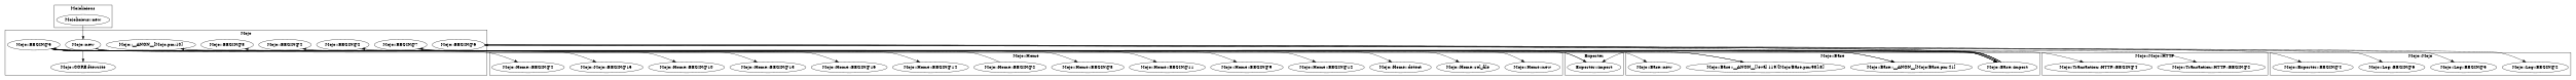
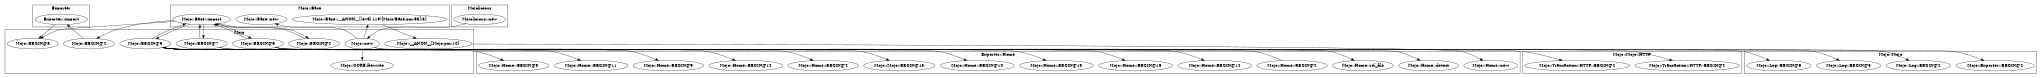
  digraph {
    n1 [label="Mojo::Mojo::BEGIN@15"]
    "Mojo::Home::detect"
    "Mojo::Home::new"
    "Mojo::Home::BEGIN@9"
    "Mojo::Home::BEGIN@11"
    "Mojo::Home::BEGIN@8"
    "Mojo::Home::BEGIN@2"
    "Mojo::Home::BEGIN@14"
    "Mojo::Home::BEGIN@16"
    "Mojo::Home::BEGIN@13"
    "Mojo::Home::BEGIN@10"
    "Mojo::Home::rel_file"
    "Mojo::Home::BEGIN@12"
    "Mojo::Home::BEGIN@4"
    "Exporter::import"
-   "Mojo::Base::__ANON__[Mojo/Base.pm:41]"
    "Mojo::Base::__ANON__[(eval 119)[Mojo/Base.pm:98]:8]"
    "Mojo::Base::new"
    "Mojo::Base::import"
    "Mojo::Transaction::HTTP::BEGIN@2"
    "Mojo::Transaction::HTTP::BEGIN@4"
    "Mojo::Log::BEGIN@6"
    n23 [label="Mojo::Exporter::BEGIN@4"]
    "Mojo::Log::BEGIN@2"
    "Mojo::Log::BEGIN@5"
    "Mojo::BEGIN@5"
    "Mojo::CORE:ftewrite"
    "Mojo::BEGIN@8"
    "Mojo::BEGIN@4"
    "Mojo::BEGIN@7"
    "Mojo::__ANON__[Mojo.pm:10]"
    "Mojo::new"
    "Mojo::BEGIN@2"
    "Mojo::BEGIN@6"
    "Mojolicious::new"
    subgraph cluster_1 {
-     label="Mojo::Home"
+     label="Exporter::Home"
      n1
      "Mojo::Home::detect"
      "Mojo::Home::new"
      "Mojo::Home::BEGIN@9"
      "Mojo::Home::BEGIN@11"
      "Mojo::Home::BEGIN@8"
      "Mojo::Home::BEGIN@2"
      "Mojo::Home::BEGIN@14"
      "Mojo::Home::BEGIN@16"
      "Mojo::Home::BEGIN@13"
      "Mojo::Home::BEGIN@10"
      "Mojo::Home::rel_file"
      "Mojo::Home::BEGIN@12"
      "Mojo::Home::BEGIN@4"
    }
    subgraph cluster_2 {
      label=Exporter
      "Exporter::import"
    }
    subgraph cluster_3 {
      label="Mojo::Base"
-     "Mojo::Base::__ANON__[Mojo/Base.pm:41]"
      "Mojo::Base::__ANON__[(eval 119)[Mojo/Base.pm:98]:8]"
      "Mojo::Base::new"
      "Mojo::Base::import"
    }
    subgraph cluster_4 {
      label="Mojo::Mojo::HTTP"
      "Mojo::Transaction::HTTP::BEGIN@2"
      "Mojo::Transaction::HTTP::BEGIN@4"
    }
    subgraph cluster_5 {
      label="Mojo::Mojo"
      "Mojo::Log::BEGIN@6"
      n23
      "Mojo::Log::BEGIN@2"
      "Mojo::Log::BEGIN@5"
    }
    subgraph cluster_6 {
      label=Mojo
      "Mojo::BEGIN@5"
      "Mojo::CORE:ftewrite"
      "Mojo::BEGIN@8"
      "Mojo::BEGIN@4"
      "Mojo::BEGIN@7"
      "Mojo::__ANON__[Mojo.pm:10]"
      "Mojo::new"
      "Mojo::BEGIN@2"
      "Mojo::BEGIN@6"
    }
    subgraph cluster_7 {
      label=Mojolicious
      "Mojolicious::new"
    }
    "Mojo::Home::BEGIN@2" -> "Mojo::BEGIN@5"
    "Exporter::import" -> "Mojo::BEGIN@8"
    "Mojo::Base::__ANON__[(eval 119)[Mojo/Base.pm:98]:8]" -> "Mojo::__ANON__[Mojo.pm:10]"
    "Mojo::Base::import" -> "Mojo::BEGIN@5"
-   "Mojo::Base::import" -> "Exporter::import"
+   "Mojo::Base::import" -> "Mojo::BEGIN@8"
    "Mojo::Base::import" -> "Mojo::BEGIN@4"
    "Mojo::Base::import" -> "Mojo::BEGIN@7"
    "Mojo::Base::import" -> "Mojo::BEGIN@2"
    "Mojo::Base::import" -> "Mojo::BEGIN@6"
    "Mojo::BEGIN@5" -> n1
    "Mojo::BEGIN@5" -> "Mojo::Home::BEGIN@9"
    "Mojo::BEGIN@5" -> "Mojo::Home::BEGIN@11"
    "Mojo::BEGIN@5" -> "Mojo::Home::BEGIN@8"
    "Mojo::BEGIN@5" -> "Mojo::Home::BEGIN@14"
    "Mojo::BEGIN@5" -> "Mojo::Home::BEGIN@16"
    "Mojo::BEGIN@5" -> "Mojo::Home::BEGIN@13"
    "Mojo::BEGIN@5" -> "Mojo::Home::BEGIN@10"
    "Mojo::BEGIN@5" -> "Mojo::Home::BEGIN@12"
    "Mojo::BEGIN@5" -> "Mojo::Home::BEGIN@4"
-   "Mojo::BEGIN@5" -> "Mojo::Base::__ANON__[Mojo/Base.pm:41]"
    "Mojo::BEGIN@5" -> "Mojo::Base::import"
    "Mojo::BEGIN@4" -> "Exporter::import"
    "Mojo::BEGIN@7" -> "Mojo::Base::import"
    "Mojo::BEGIN@7" -> "Mojo::Transaction::HTTP::BEGIN@2"
    "Mojo::BEGIN@7" -> "Mojo::Transaction::HTTP::BEGIN@4"
    "Mojo::__ANON__[Mojo.pm:10]" -> "Mojo::Home::new"
    "Mojo::new" -> "Mojo::Home::detect"
    "Mojo::new" -> "Mojo::Home::rel_file"
    "Mojo::new" -> "Mojo::Base::__ANON__[(eval 119)[Mojo/Base.pm:98]:8]"
    "Mojo::new" -> "Mojo::Base::new"
    "Mojo::new" -> "Mojo::CORE:ftewrite"
    "Mojo::BEGIN@2" -> "Mojo::Base::import"
-   "Mojo::BEGIN@6" -> "Mojo::Base::__ANON__[Mojo/Base.pm:41]"
    "Mojo::BEGIN@6" -> "Mojo::Base::import"
    "Mojo::BEGIN@6" -> "Mojo::Log::BEGIN@6"
    "Mojo::BEGIN@6" -> n23
    "Mojo::BEGIN@6" -> "Mojo::Log::BEGIN@2"
    "Mojo::BEGIN@6" -> "Mojo::Log::BEGIN@5"
    "Mojolicious::new" -> "Mojo::new"
  }
